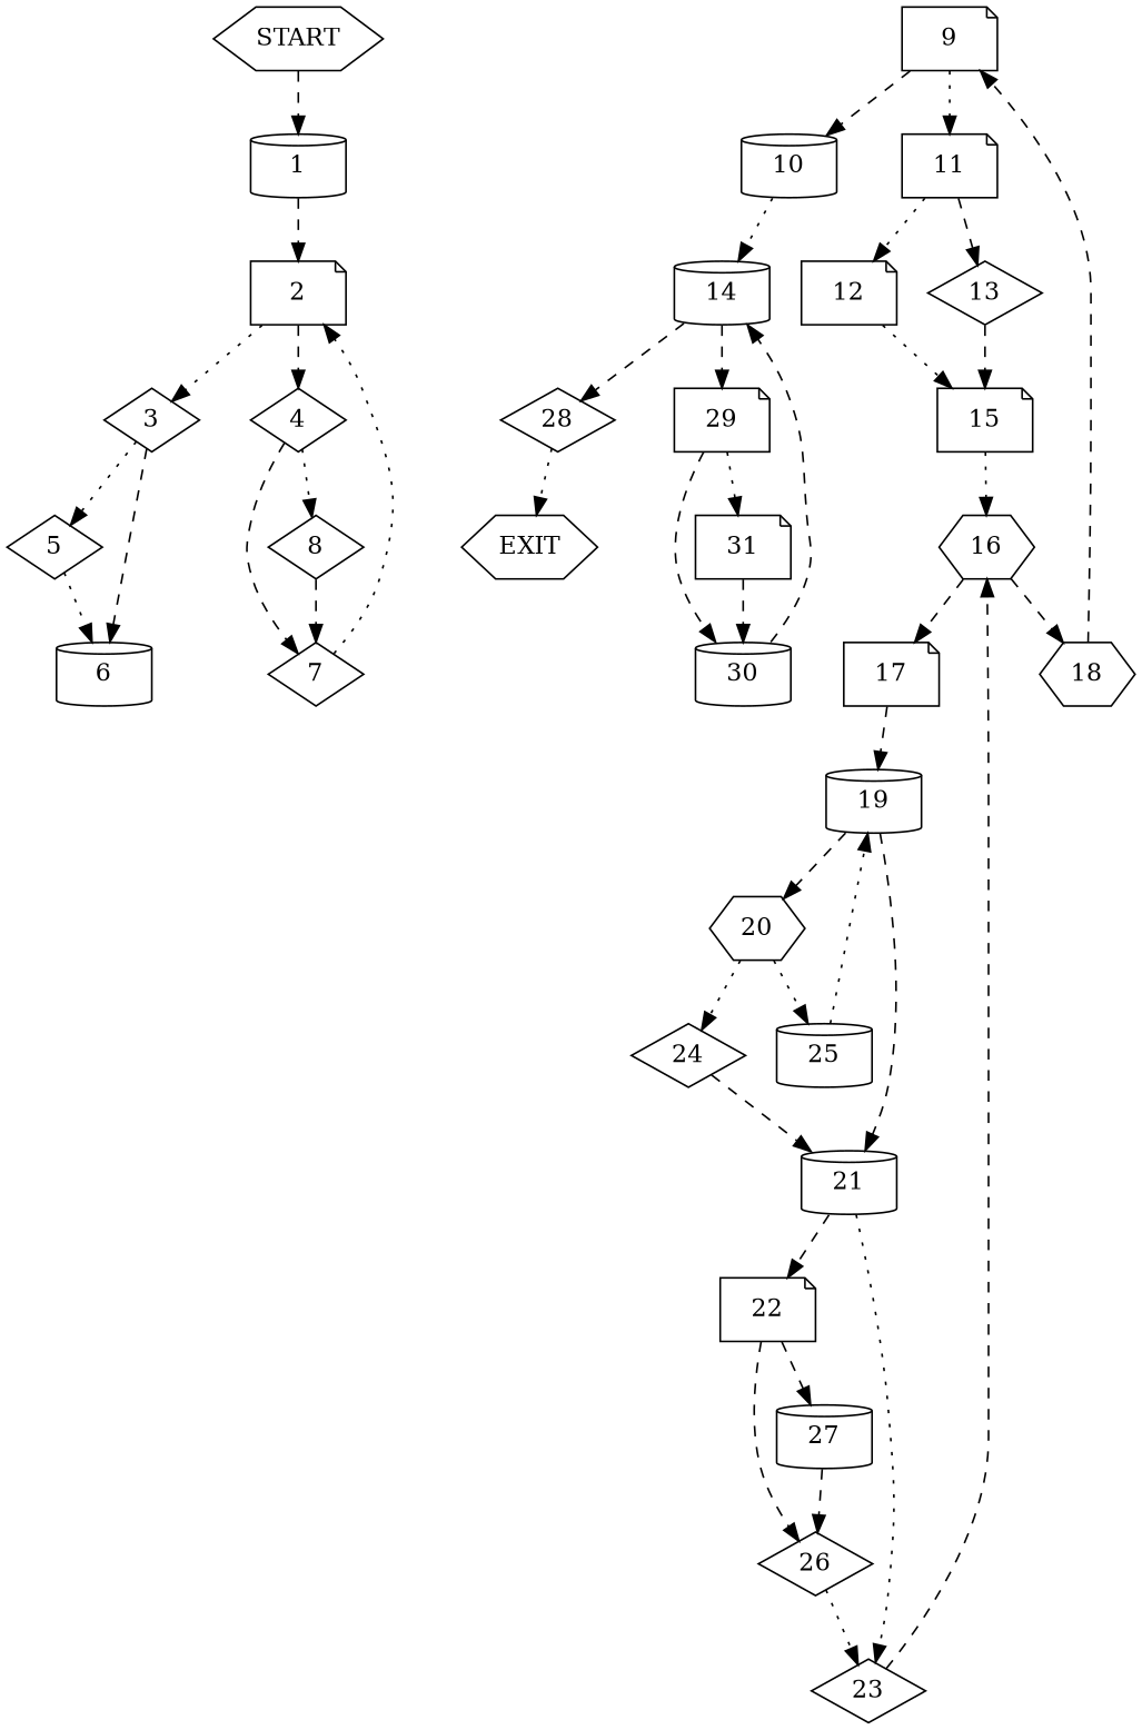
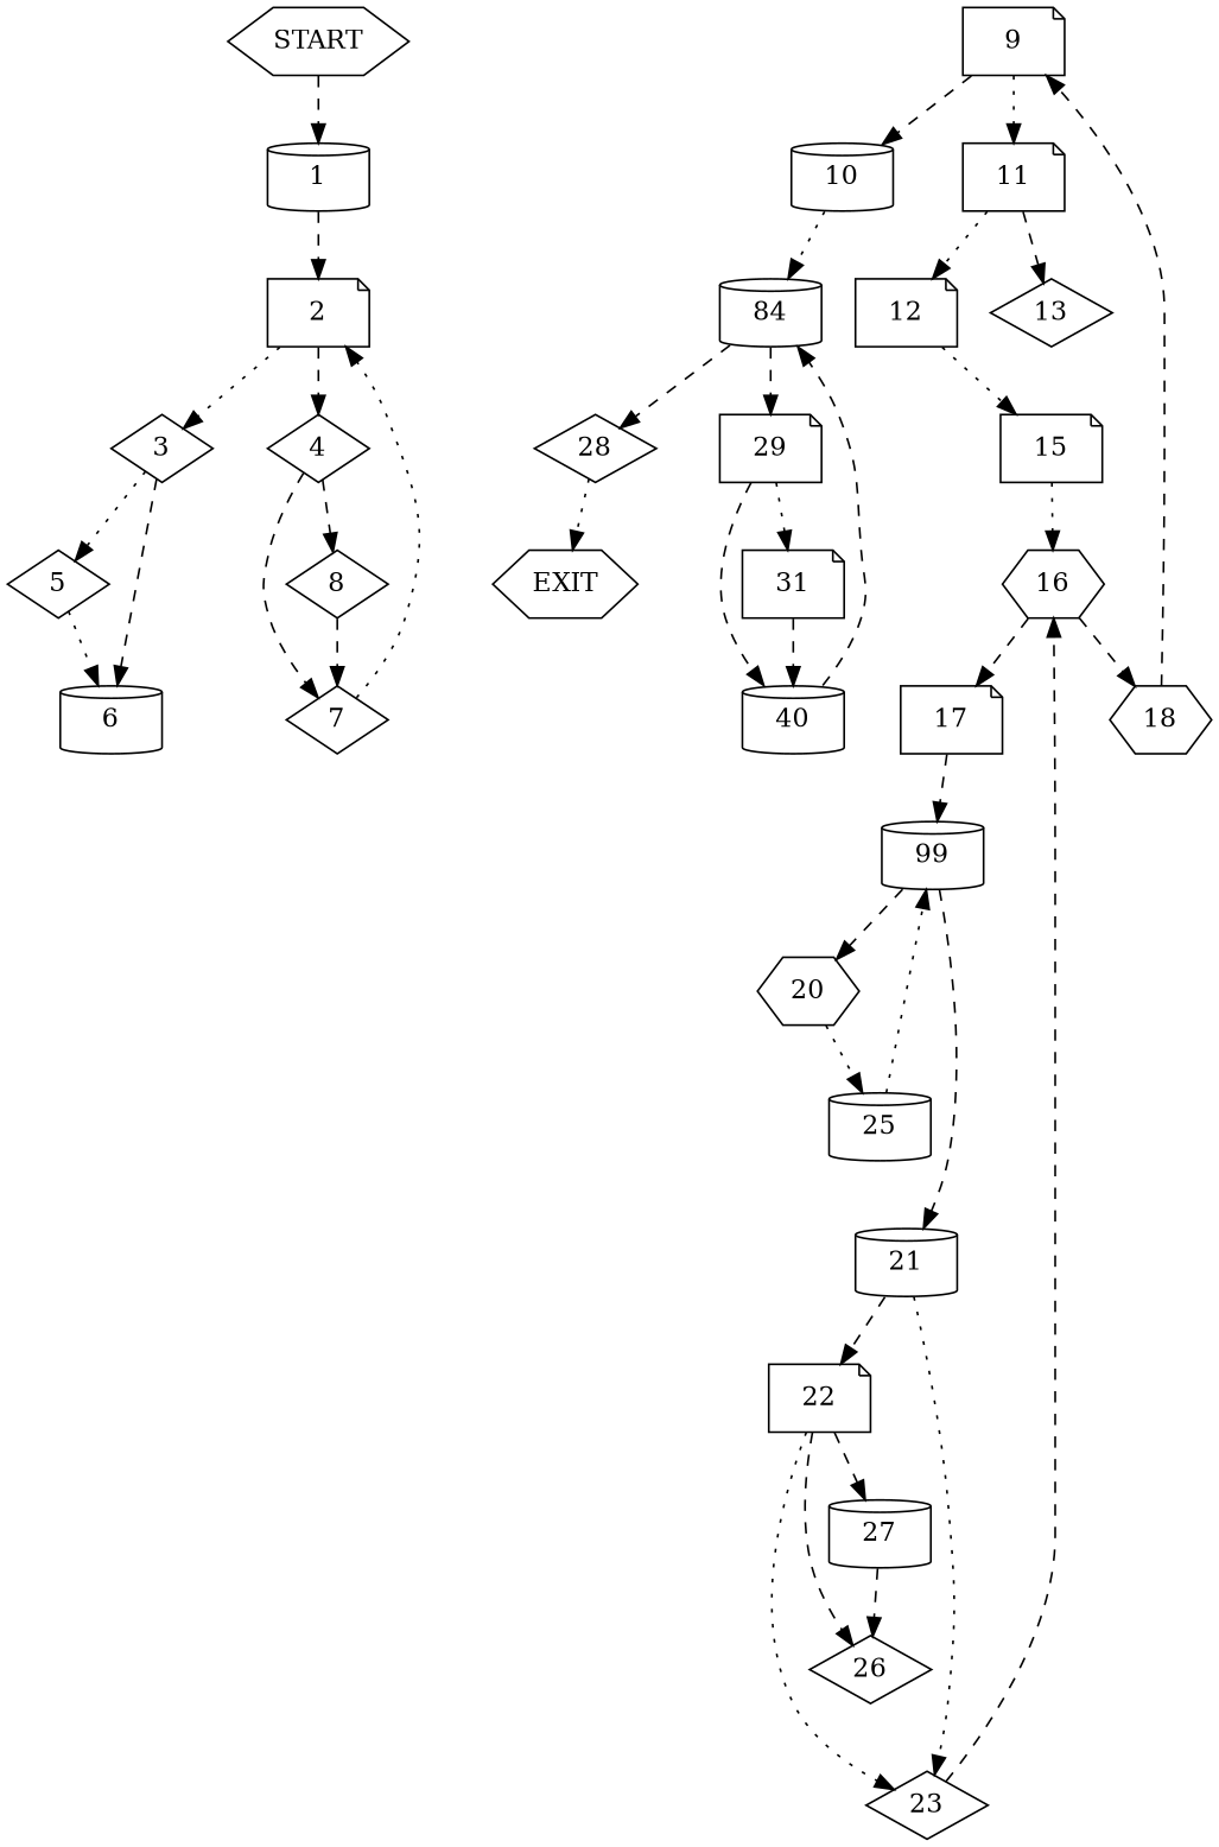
  digraph {
    node [shape=diamond]
    edge [style=dashed]
    n1 [label=START shape=hexagon]
    1 [shape=cylinder]
    2 [shape=note]
    n4 [label=EXIT shape=hexagon]
    3
    4
    5
    6 [shape=cylinder]
    7
    8
    9 [shape=note]
    10 [shape=cylinder]
    11 [shape=note]
-   14 [shape=cylinder]
+   14 [shape=cylinder label=84]
    12 [shape=note]
    13
    28
    29 [shape=note]
    15 [shape=note]
    16 [shape=hexagon]
-   30 [shape=cylinder]
+   30 [shape=cylinder label=40]
    31 [shape=note]
    17 [shape=note]
    18 [shape=hexagon]
-   19 [shape=cylinder]
+   19 [shape=cylinder label=99]
    20 [shape=hexagon]
    21 [shape=cylinder]
-   24
    25 [shape=cylinder]
    22 [shape=note]
    23
    26
    27 [shape=cylinder]
    n1 -> 1
    1 -> 2
    2 -> 3 [style=dotted]
    2 -> 4
    3 -> 5 [style=dotted]
    3 -> 6
    4 -> 7
-   4 -> 8 [style=dotted]
+   4 -> 8
    5 -> 6 [style=dotted]
    7 -> 2 [style=dotted]
    8 -> 7
    9 -> 10
    9 -> 11 [style=dotted]
    10 -> 14 [style=dotted]
    11 -> 12 [style=dotted]
    11 -> 13
    14 -> 28
    14 -> 29
    12 -> 15 [style=dotted]
-   13 -> 15
    28 -> n4 [style=dotted]
    29 -> 30
    29 -> 31 [style=dotted]
    15 -> 16 [style=dotted]
    16 -> 17
    16 -> 18
    30 -> 14
    31 -> 30
    17 -> 19
    18 -> 9
    19 -> 20
    19 -> 21
-   20 -> 24 [style=dotted]
    20 -> 25 [style=dotted]
    21 -> 22
    21 -> 23 [style=dotted]
-   24 -> 21
    25 -> 19 [style=dotted]
    22 -> 26
    22 -> 27
    23 -> 16
-   26 -> 23 [style=dotted]
+   22 -> 23 [style=dotted]
    27 -> 26
  }
